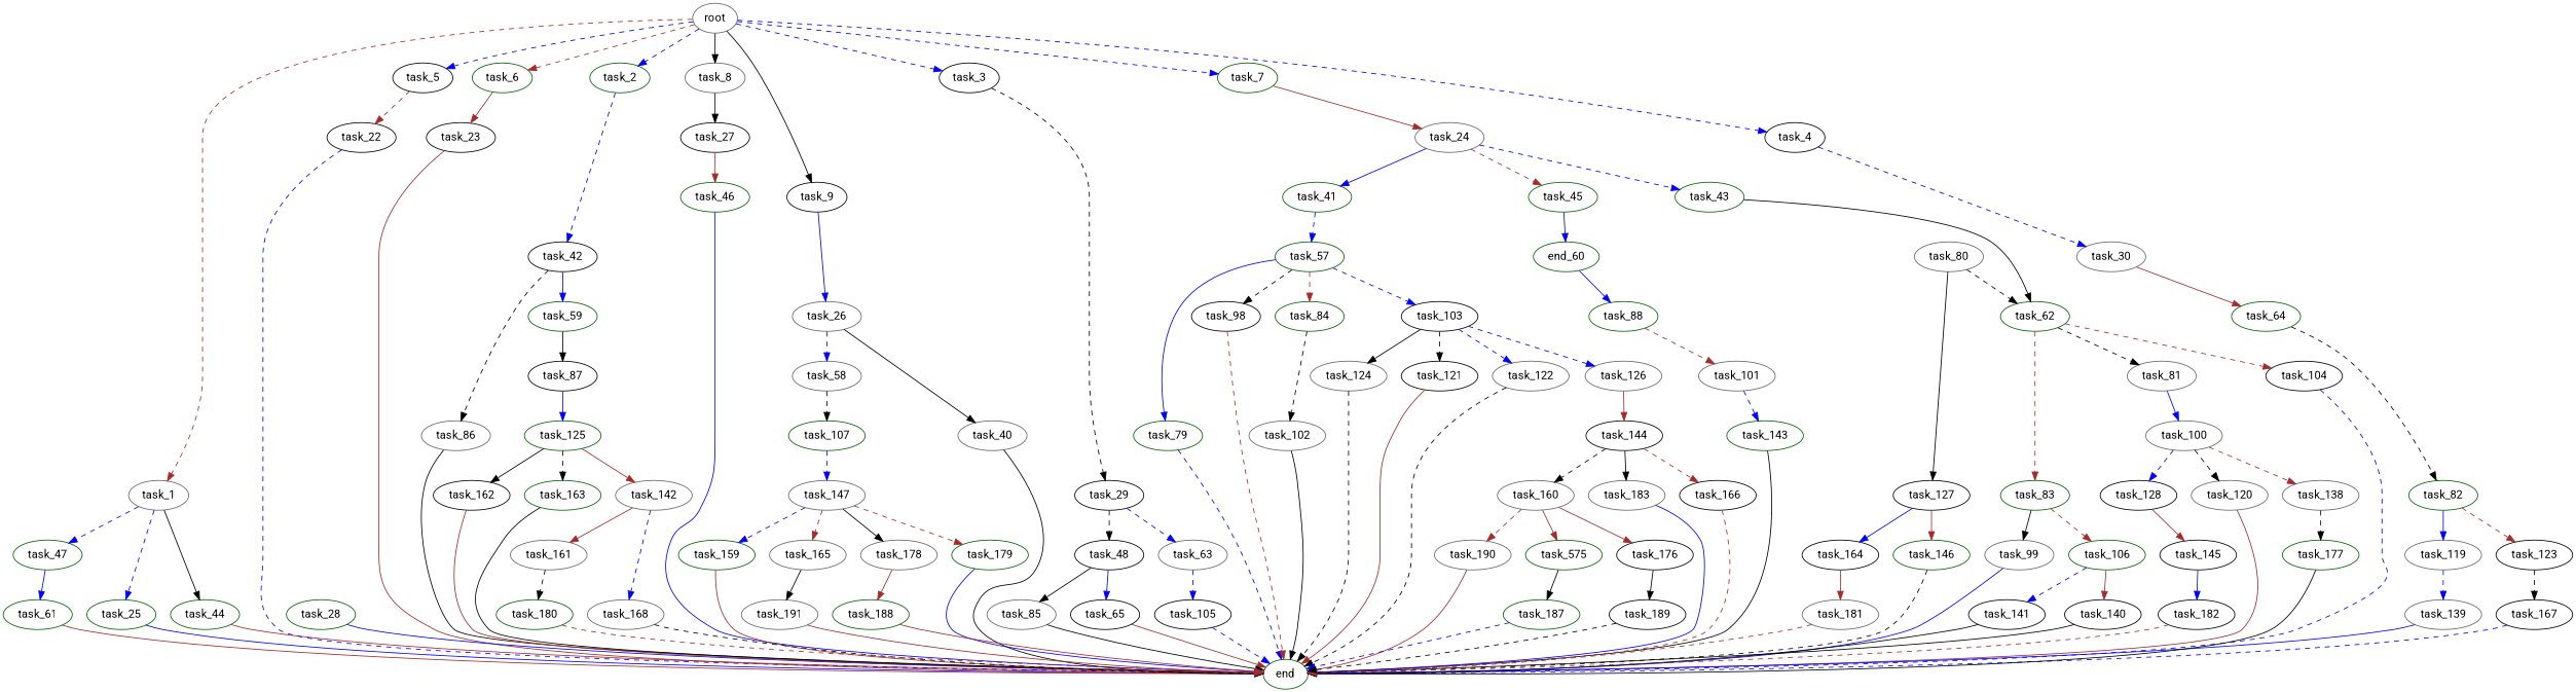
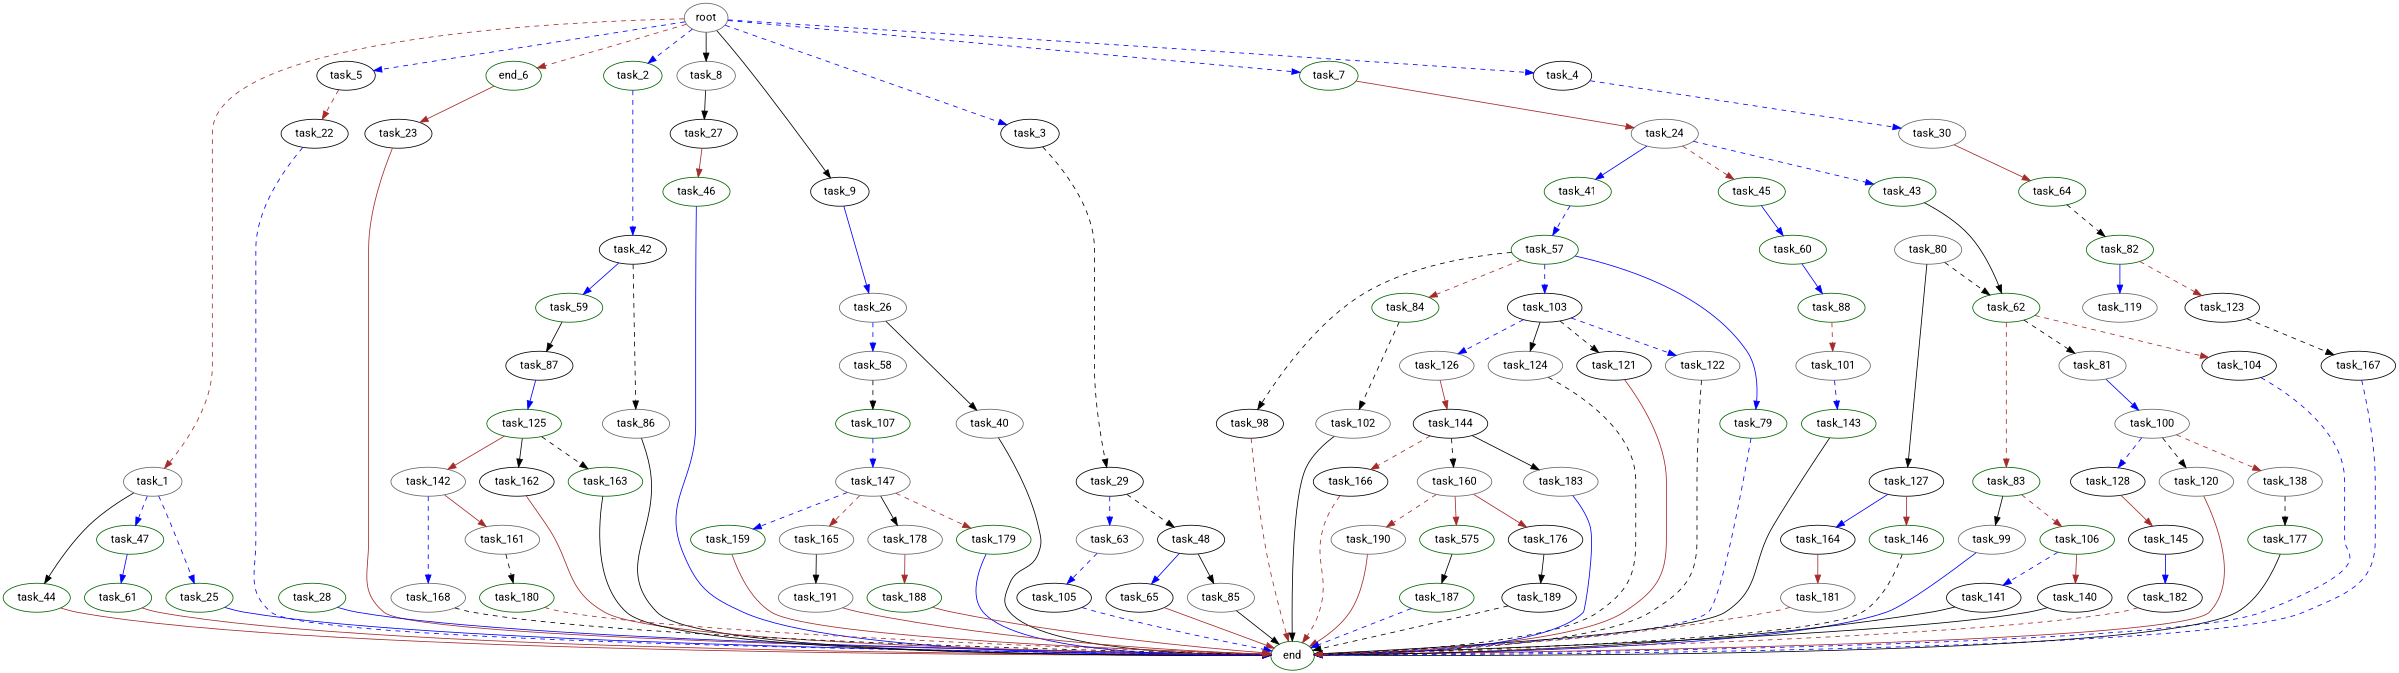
  digraph {
    fontname=Roboto
    node [color=darkgreen fontname=Roboto]
    edge [color=blue fontname=Roboto style=dashed]
    root [color=gray40]
    task_1 [color=gray40]
    task_2
    task_3 [color=black]
    task_4 [color=black]
    task_5 [color=black]
-   task_6
+   task_6 [label=end_6]
    task_7
    task_8 [color=gray40]
    task_9 [color=black]
    task_25
    task_44
    task_47
    task_42 [color=black]
    task_29 [color=black]
    task_30 [color=gray40]
    task_22 [color=black]
    task_23 [color=black]
    task_24 [color=gray40]
    task_27 [color=black]
    task_26 [color=gray40]
    end
    task_28
    task_61
    task_59
    task_86 [color=gray40]
    task_48 [color=black]
    task_63 [color=gray40]
    task_64
    task_41
    task_43
    task_45
    task_46
    task_40 [color=gray40]
    task_58 [color=gray40]
    task_57
    task_62
-   task_60 [label=end_60]
+   task_60
    task_107
    task_65 [color=black]
    task_85 [color=gray40]
    task_105 [color=black]
    task_82
    task_79
    task_84
    task_98 [color=black]
    task_103 [color=black]
    task_87 [color=black]
    task_81 [color=gray40]
    task_83
    task_104 [color=black]
    task_88
    task_102 [color=gray40]
    task_121 [color=black]
    task_122 [color=gray40]
    task_124 [color=gray40]
    task_126 [color=gray40]
    task_147 [color=gray40]
    task_125
    task_101 [color=gray40]
    task_80 [color=gray40]
    task_127 [color=black]
    task_100 [color=gray40]
    task_99 [color=gray40]
    task_106
    task_119 [color=gray40]
    task_123 [color=black]
    task_146
    task_164 [color=black]
    task_120 [color=gray40]
    task_128 [color=black]
    task_138 [color=gray40]
-   task_139 [color=gray40]
    task_167 [color=black]
    task_140 [color=black]
    task_141 [color=black]
    task_142 [color=gray40]
    task_162 [color=black]
    task_163
    task_143
    task_145 [color=black]
    task_177
    task_144 [color=black]
    task_159
    task_165 [color=gray40]
    task_178 [color=gray40]
    task_179
    task_161 [color=gray40]
    task_168 [color=gray40]
    task_160 [color=gray40]
    task_166 [color=black]
    task_183 [color=gray40]
    task_181 [color=gray40]
    task_182 [color=black]
    task_180
    n96 [label=task_575]
    task_176 [color=black]
    task_190 [color=gray40]
    task_191 [color=gray40]
    task_188
    task_187
    task_189 [color=black]
    root -> task_1 [color=brown]
    root -> task_2
    root -> task_3
    root -> task_4
    root -> task_5
    root -> task_6 [color=brown]
    root -> task_7
    root -> task_8 [color=black style=solid]
    root -> task_9 [color=black style=solid]
    task_1 -> task_25
    task_1 -> task_44 [color=black style=solid]
    task_1 -> task_47
    task_2 -> task_42
    task_3 -> task_29 [color=black]
    task_4 -> task_30
    task_5 -> task_22 [color=brown]
    task_6 -> task_23 [color=brown style=solid]
    task_7 -> task_24 [color=brown style=solid]
    task_8 -> task_27 [color=black style=solid]
    task_9 -> task_26 [style=solid]
    task_25 -> end [style=solid]
    task_44 -> end [color=brown style=solid]
    task_47 -> task_61 [style=solid]
    task_42 -> task_59 [style=solid]
    task_42 -> task_86 [color=black]
    task_29 -> task_48 [color=black]
    task_29 -> task_63
    task_30 -> task_64 [color=brown style=solid]
    task_22 -> end
    task_23 -> end [color=brown style=solid]
    task_24 -> task_41 [style=solid]
    task_24 -> task_43
    task_24 -> task_45 [color=brown]
    task_27 -> task_46 [color=brown style=solid]
    task_26 -> task_40 [color=black style=solid]
    task_26 -> task_58
    task_28 -> end [style=solid]
    task_61 -> end [color=brown style=solid]
    task_59 -> task_87 [color=black style=solid]
    task_86 -> end [color=black style=solid]
    task_48 -> task_65 [style=solid]
    task_48 -> task_85 [color=black style=solid]
    task_63 -> task_105
    task_64 -> task_82 [color=black]
    task_41 -> task_57
    task_43 -> task_62 [color=black style=solid]
    task_45 -> task_60 [style=solid]
    task_46 -> end [style=solid]
    task_40 -> end [color=black style=solid]
    task_58 -> task_107 [color=black]
    task_57 -> task_79 [style=solid]
    task_57 -> task_84 [color=brown]
    task_57 -> task_98 [color=black]
    task_57 -> task_103
    task_62 -> task_81 [color=black]
    task_62 -> task_83 [color=brown]
    task_62 -> task_104 [color=brown]
    task_60 -> task_88 [style=solid]
    task_107 -> task_147
    task_65 -> end [color=brown style=solid]
    task_85 -> end [color=black style=solid]
    task_105 -> end
    task_82 -> task_119 [style=solid]
    task_82 -> task_123 [color=brown]
    task_79 -> end
    task_84 -> task_102 [color=black]
    task_98 -> end [color=brown]
    task_103 -> task_121 [color=black]
    task_103 -> task_122
    task_103 -> task_124 [color=black style=solid]
    task_103 -> task_126
    task_87 -> task_125 [style=solid]
    task_81 -> task_100 [style=solid]
    task_83 -> task_99 [color=black style=solid]
    task_83 -> task_106 [color=brown]
    task_104 -> end
    task_88 -> task_101 [color=brown]
    task_102 -> end [color=black style=solid]
    task_121 -> end [color=brown style=solid]
    task_122 -> end [color=black]
    task_124 -> end [color=black]
    task_126 -> task_144 [color=brown style=solid]
    task_147 -> task_159
    task_147 -> task_165 [color=brown]
    task_147 -> task_178 [color=black style=solid]
    task_147 -> task_179 [color=brown]
    task_125 -> task_142 [color=brown style=solid]
    task_125 -> task_162 [color=black style=solid]
    task_125 -> task_163 [color=black]
    task_101 -> task_143
    task_80 -> task_62 [color=black]
    task_80 -> task_127 [color=black style=solid]
    task_127 -> task_146 [color=brown style=solid]
    task_127 -> task_164 [style=solid]
    task_100 -> task_120 [color=black]
    task_100 -> task_128
    task_100 -> task_138 [color=brown]
    task_99 -> end [style=solid]
    task_106 -> task_140 [color=brown style=solid]
    task_106 -> task_141
-   task_119 -> task_139
    task_123 -> task_167 [color=black]
    task_146 -> end [color=black]
    task_164 -> task_181 [color=brown style=solid]
    task_120 -> end [color=brown style=solid]
    task_128 -> task_145 [color=brown style=solid]
    task_138 -> task_177 [color=black]
-   task_139 -> end [style=solid]
    task_167 -> end
    task_140 -> end [color=black style=solid]
    task_141 -> end [color=black style=solid]
    task_142 -> task_161 [color=brown style=solid]
    task_142 -> task_168
    task_162 -> end [color=brown style=solid]
    task_163 -> end [color=black style=solid]
    task_143 -> end [color=black style=solid]
    task_145 -> task_182 [style=solid]
    task_177 -> end [color=black style=solid]
    task_144 -> task_160 [color=black]
    task_144 -> task_166 [color=brown]
    task_144 -> task_183 [color=black style=solid]
    task_159 -> end [color=brown style=solid]
    task_165 -> task_191 [color=black style=solid]
    task_178 -> task_188 [color=brown style=solid]
    task_179 -> end [style=solid]
    task_161 -> task_180 [color=black]
    task_168 -> end [color=black]
    task_160 -> n96 [color=brown style=solid]
    task_160 -> task_176 [color=brown style=solid]
    task_160 -> task_190 [color=brown]
    task_166 -> end [color=brown]
    task_183 -> end [style=solid]
    task_181 -> end [color=brown]
    task_182 -> end [color=brown]
    task_180 -> end [color=brown]
    n96 -> task_187 [color=black style=solid]
    task_176 -> task_189 [color=black style=solid]
    task_190 -> end [color=brown style=solid]
    task_191 -> end [color=brown style=solid]
    task_188 -> end [color=brown style=solid]
    task_187 -> end
    task_189 -> end [color=black]
  }
